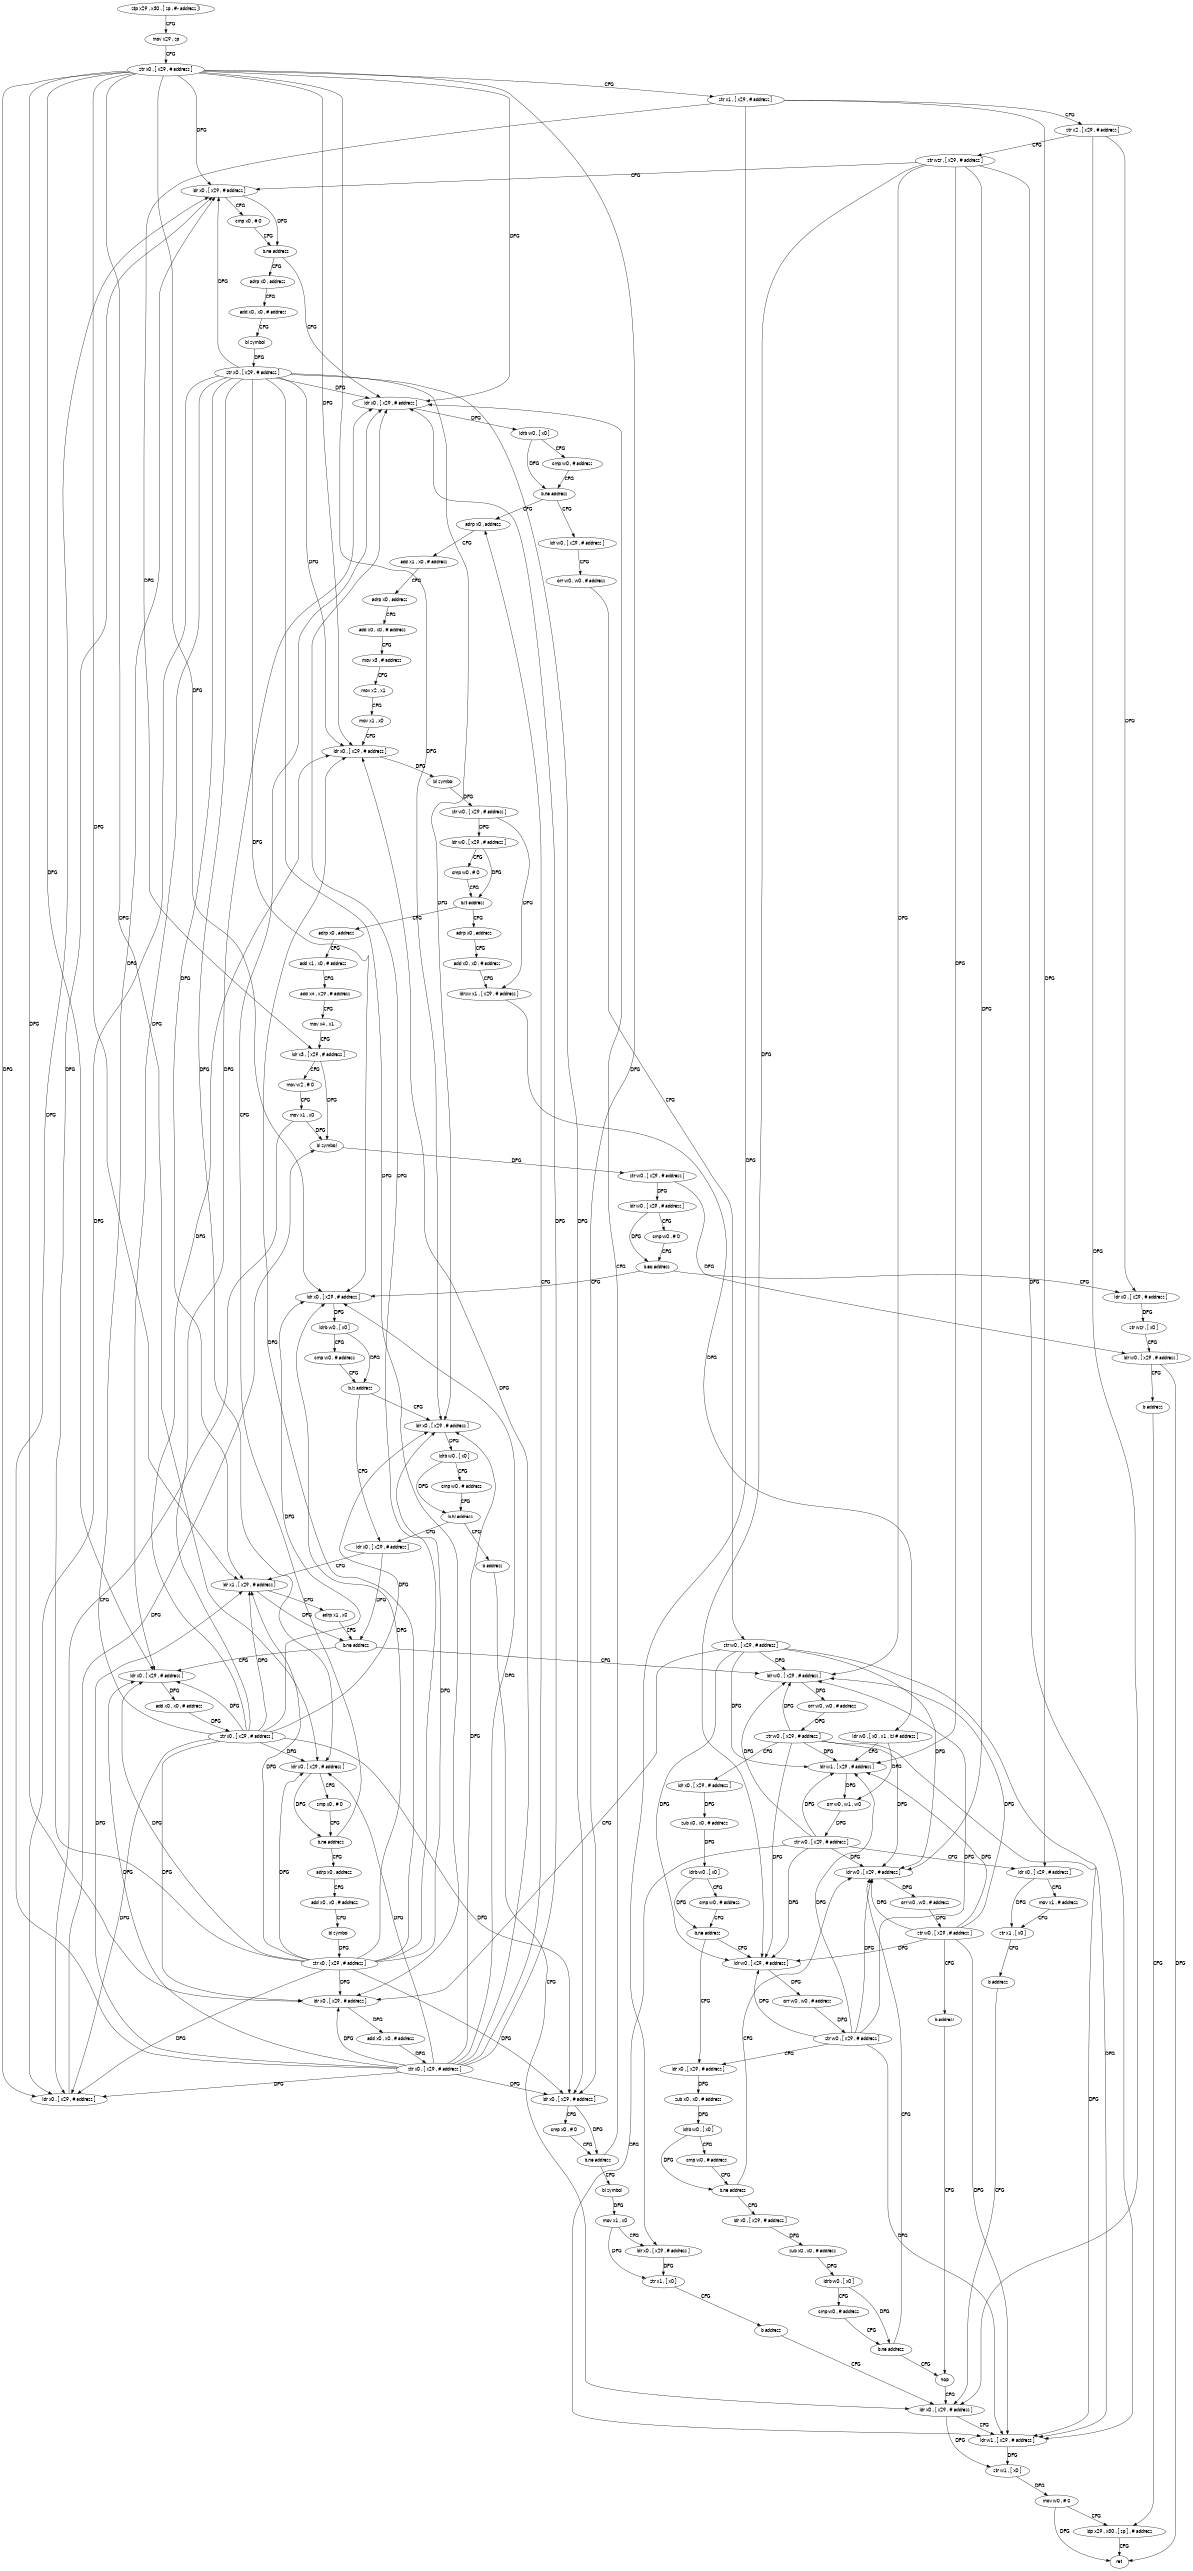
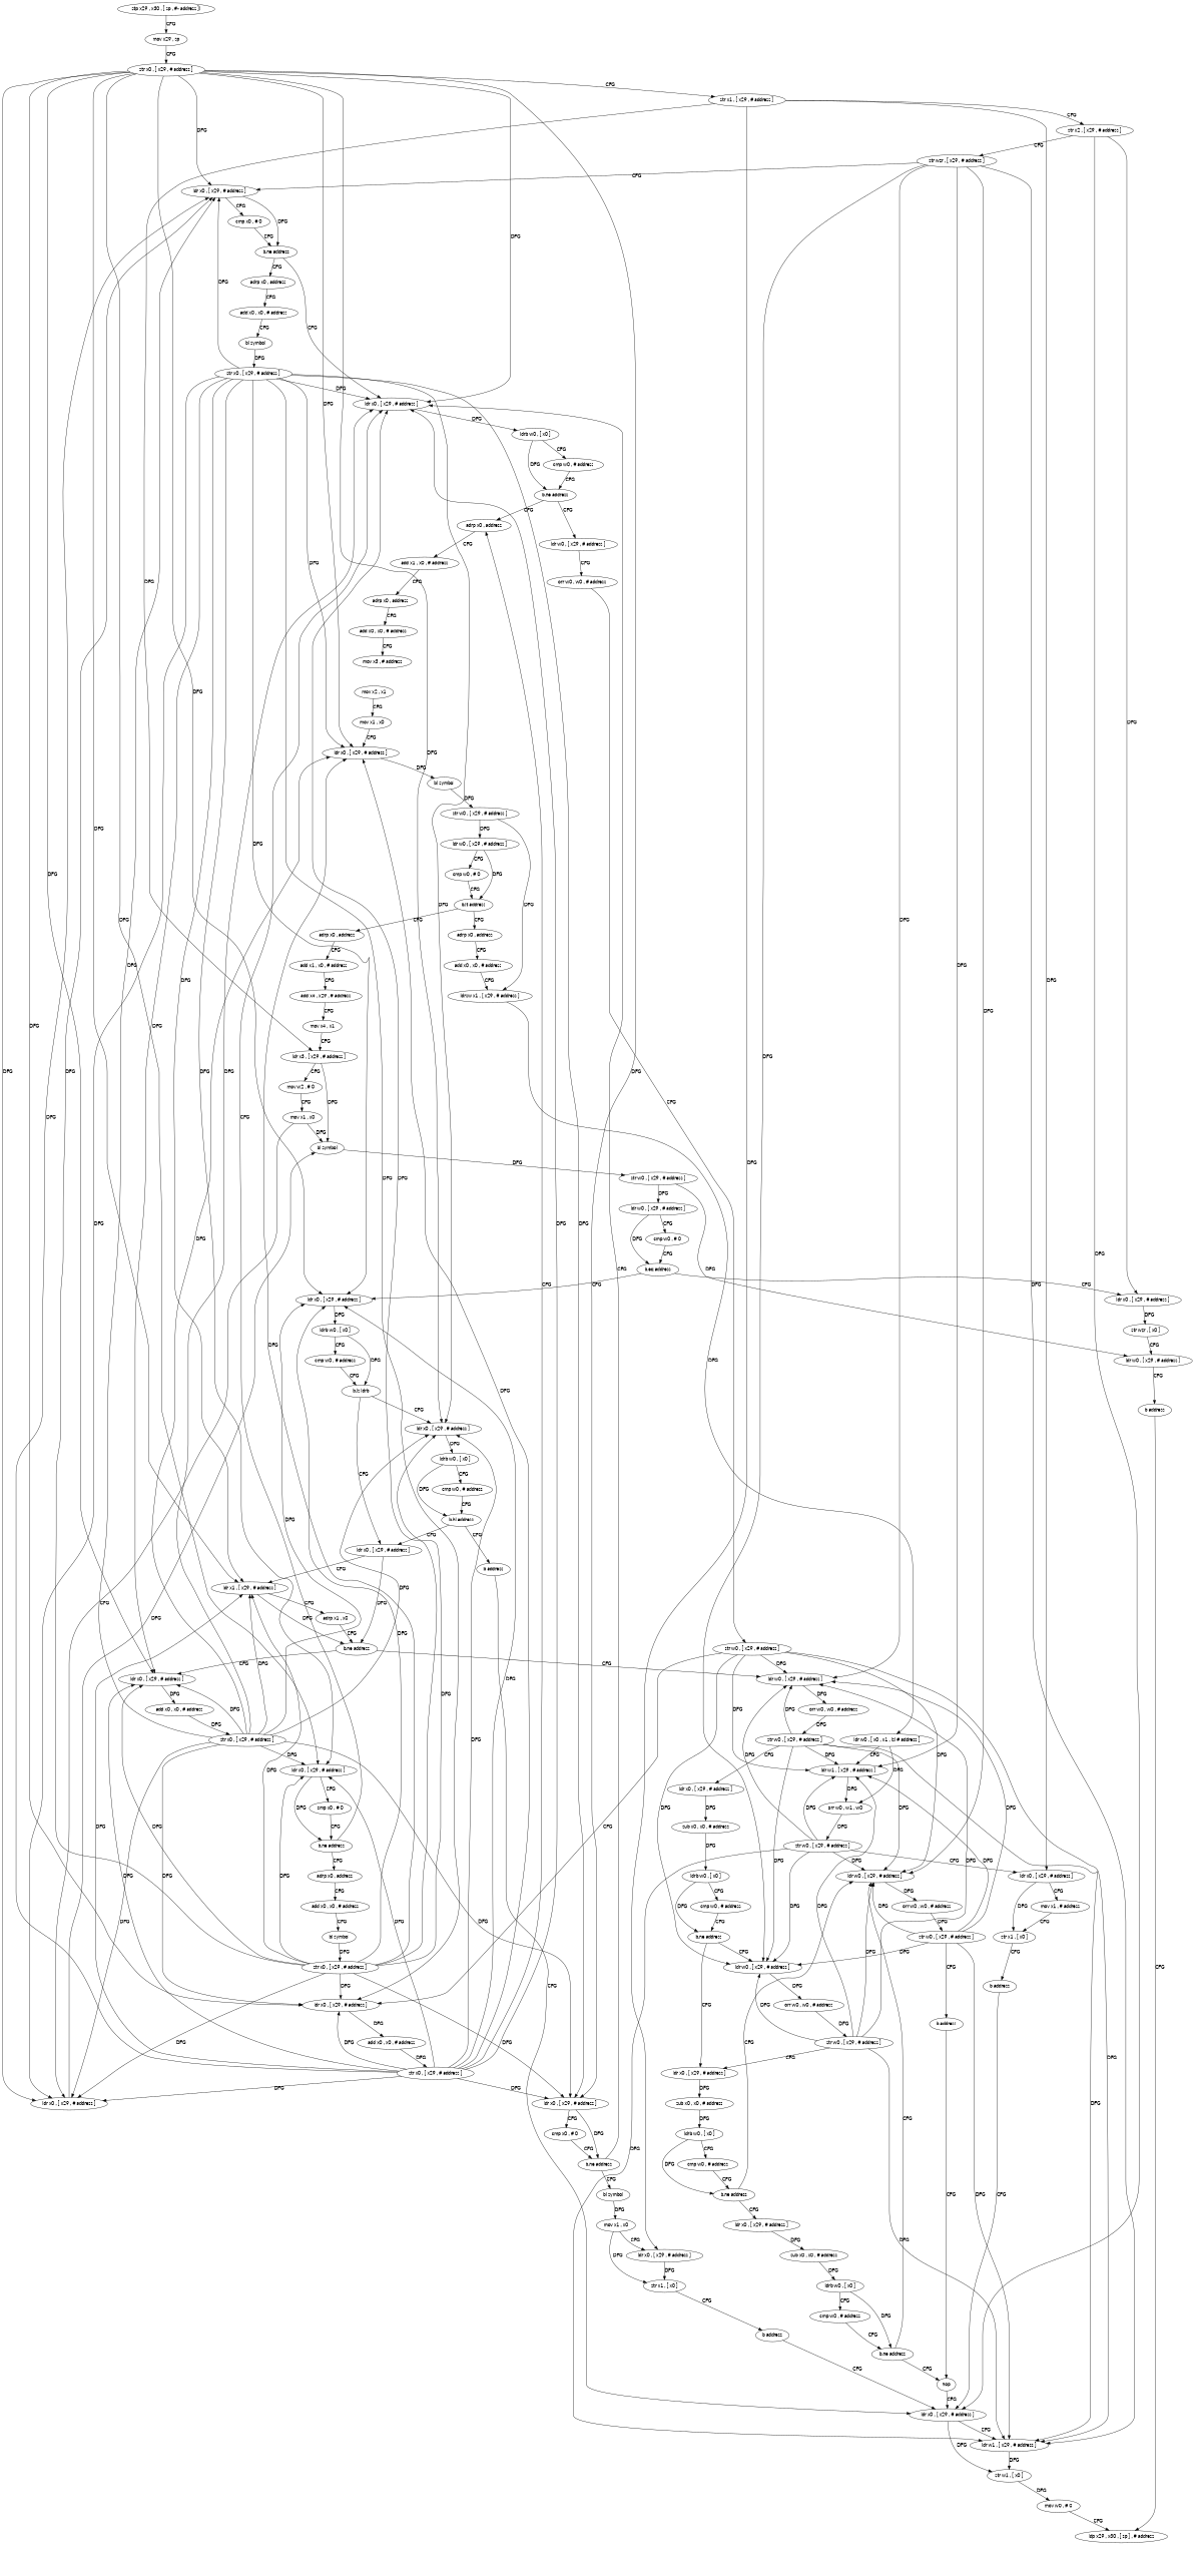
  digraph {
    fontname=Lato
    node [fontname=Lato]
    edge [fontname=Lato]
    n1 [label="stp x29 , x30 , [ sp , #- address ]!"]
    n2 [label="mov x29 , sp"]
    n3 [label="str x0 , [ x29 , # address ]"]
    n4 [label="str x1 , [ x29 , # address ]"]
    n5 [label="ldr x0 , [ x29 , # address ]"]
    n6 [label="ldr x0 , [ x29 , # address ]"]
    n7 [label="ldr x0 , [ x29 , # address ]"]
    n8 [label="ldr x0 , [ x29 , # address ]"]
    n9 [label="ldr x0 , [ x29 , # address ]"]
    n10 [label="ldr x0 , [ x29 , # address ]"]
    n11 [label="ldr x0 , [ x29 , # address ]"]
    n12 [label="ldr x0 , [ x29 , # address ]"]
    n13 [label="ldr x0 , [ x29 , # address ]"]
    n14 [label="ldr x1 , [ x29 , # address ]"]
    n15 [label="ldr x0 , [ x29 , # address ]"]
    n16 [label="str x2 , [ x29 , # address ]"]
    n17 [label="ldr x3 , [ x29 , # address ]"]
    n18 [label="ldr x0 , [ x29 , # address ]"]
    n19 [label="ldr x0 , [ x29 , # address ]"]
    n20 [label="cmp x0 , # 0"]
    n21 [label="b.ne address"]
    n22 [label="ldrb w0 , [ x0 ]"]
    n23 [label="cmp x0 , # 0"]
    n24 [label="b.ne address"]
    n25 [label="bl symbol"]
    n26 [label="add x0 , x0 , # address"]
    n27 [label="cmp x0 , # 0"]
    n28 [label="b.ne address"]
    n29 [label="bl symbol"]
    n30 [label="ldrb w0 , [ x0 ]"]
    n31 [label="ldrb w0 , [ x0 ]"]
    n32 [label="b.ne address"]
    n33 [label="adrp x1 , x0"]
    n34 [label="add x0 , x0 , # address"]
    n35 [label="str wzr , [ x29 , # address ]"]
    n36 [label="ldr x0 , [ x29 , # address ]"]
    n37 [label="ldr x0 , [ x29 , # address ]"]
    n38 [label="mov w2 , # 0"]
    n39 [label="mov x1 , # address"]
    n40 [label="str x1 , [ x0 ]"]
    n41 [label="str x1 , [ x0 ]"]
    n42 [label="ldr w1 , [ x29 , # address ]"]
    n43 [label="ldr w1 , [ x29 , # address ]"]
    n44 [label="ldr w0 , [ x29 , # address ]"]
    n45 [label="ldr w0 , [ x29 , # address ]"]
    n46 [label="ldr w0 , [ x29 , # address ]"]
    n47 [label="str wzr , [ x0 ]"]
    n48 [label="str w1 , [ x0 ]"]
    n49 [label="orr w0 , w1 , w0"]
    n50 [label="orr w0 , w0 , # address"]
    n51 [label="orr w0 , w0 , # address"]
    n52 [label="orr w0 , w0 , # address"]
    n53 [label="adrp x0 , address"]
    n54 [label="add x0 , x0 , # address"]
    n55 [label="cmp w0 , # address"]
    n56 [label="b.ne address"]
    n57 [label="bl symbol"]
    n58 [label="adrp x0 , address"]
    n59 [label="ldr w0 , [ x29 , # address ]"]
    n60 [label="add x1 , x0 , # address"]
    n61 [label="orr w0 , w0 , # address"]
    n62 [label="adrp x0 , address"]
    n63 [label="str w0 , [ x29 , # address ]"]
    n64 [label="str x0 , [ x29 , # address ]"]
    n65 [label="adrp x0 , address"]
    n66 [label="add x0 , x0 , # address"]
    n67 [label="bl symbol"]
    n68 [label="add x0 , x0 , # address"]
    n69 [label="mov x3 , # address"]
    n70 [label="mov x2 , x1"]
    n71 [label="mov x1 , x0"]
    n72 [label="str w0 , [ x29 , # address ]"]
    n73 [label="ldr w0 , [ x29 , # address ]"]
    n74 [label="ldrsw x1 , [ x29 , # address ]"]
    n75 [label="cmp w0 , # 0"]
    n76 [label="b.lt address"]
    n77 [label="ldr w0 , [ x0 , x1 , lsl # address ]"]
    n78 [label="adrp x0 , address"]
    n79 [label="adrp x0 , address"]
    n80 [label="add x1 , x0 , # address"]
    n81 [label="add x0 , x0 , # address"]
    n82 [label="add x4 , x29 , # address"]
    n83 [label="str x0 , [ x29 , # address ]"]
    n84 [label="str x0 , [ x29 , # address ]"]
    n85 [label="bl symbol"]
    n86 [label="mov x1 , x0"]
    n87 [label="mov x4 , x1"]
    n88 [label="mov x1 , x0"]
    n89 [label="str w0 , [ x29 , # address ]"]
    n90 [label="ldr w0 , [ x29 , # address ]"]
    n91 [label="ldr w0 , [ x29 , # address ]"]
    n92 [label="cmp w0 , # 0"]
    n93 [label="b.eq address"]
    n94 [label="b address"]
-   n95 [label=ret]
    n96 [label="cmp w0 , # address"]
-   n97 [label="b.ls address"]
+   n97 [label="b.ls ldrb"]
    n98 [label="str w0 , [ x29 , # address ]"]
    n99 [label="b address"]
    n100 [label="mov w0 , # 0"]
    n101 [label="b address"]
    n102 [label="ldr x0 , [ x29 , # address ]"]
    n103 [label="cmp w0 , # address"]
    n104 [label="b.hi address"]
    n105 [label="ldp x29 , x30 , [ sp ] , # address"]
    n106 [label="str x0 , [ x29 , # address ]"]
    n107 [label="str w0 , [ x29 , # address ]"]
    n108 [label="b address"]
    n109 [label="ldr x0 , [ x29 , # address ]"]
    n110 [label="sub x0 , x0 , # address"]
    n111 [label="ldrb w0 , [ x0 ]"]
    n112 [label="cmp w0 , # address"]
    n113 [label="b.ne address"]
    n114 [label="ldr x0 , [ x29 , # address ]"]
    n115 [label="sub x0 , x0 , # address"]
    n116 [label="ldrb w0 , [ x0 ]"]
    n117 [label="str w0 , [ x29 , # address ]"]
    n118 [label="cmp w0 , # address"]
    n119 [label="b.ne address"]
    n120 [label="ldr x0 , [ x29 , # address ]"]
    n121 [label="sub x0 , x0 , # address"]
    n122 [label="str w0 , [ x29 , # address ]"]
    n123 [label="ldrb w0 , [ x0 ]"]
    n124 [label="b address"]
    n125 [label=nop]
    n126 [label="cmp w0 , # address"]
    n127 [label="b.ne address"]
    n1 -> n2 [label=CFG]
    n2 -> n3 [label=CFG]
    n3 -> n4 [label=CFG]
    n3 -> n5 [label=DFG]
    n3 -> n6 [label=DFG]
    n3 -> n7 [label=DFG]
    n3 -> n8 [label=DFG]
    n3 -> n9 [label=DFG]
    n3 -> n10 [label=DFG]
    n3 -> n11 [label=DFG]
    n3 -> n12 [label=DFG]
    n3 -> n13 [label=DFG]
    n3 -> n14 [label=DFG]
    n3 -> n15 [label=DFG]
    n4 -> n16 [label=CFG]
    n4 -> n17 [label=DFG]
    n4 -> n18 [label=DFG]
    n4 -> n19 [label=DFG]
    n5 -> n20 [label=CFG]
    n5 -> n21 [label=DFG]
    n6 -> n22 [label=DFG]
    n7 -> n23 [label=CFG]
    n7 -> n24 [label=DFG]
    n8 -> n25 [label=DFG]
    n9 -> n26 [label=DFG]
    n10 -> n27 [label=CFG]
    n10 -> n28 [label=DFG]
    n11 -> n29 [label=DFG]
    n12 -> n30 [label=DFG]
    n13 -> n31 [label=DFG]
    n14 -> n32 [label=DFG]
    n14 -> n33 [label=CFG]
    n15 -> n34 [label=DFG]
    n16 -> n35 [label=CFG]
    n16 -> n36 [label=DFG]
    n16 -> n37 [label=DFG]
    n17 -> n29 [label=DFG]
    n17 -> n38 [label=CFG]
    n18 -> n39 [label=CFG]
    n18 -> n40 [label=DFG]
    n19 -> n41 [label=DFG]
    n20 -> n21 [label=CFG]
    n21 -> n6 [label=CFG]
    n21 -> n53 [label=CFG]
    n22 -> n55 [label=CFG]
    n22 -> n56 [label=DFG]
    n23 -> n24 [label=CFG]
    n24 -> n6 [label=CFG]
    n24 -> n65 [label=CFG]
    n25 -> n72 [label=DFG]
    n26 -> n83 [label=DFG]
    n27 -> n28 [label=CFG]
    n28 -> n6 [label=CFG]
    n28 -> n85 [label=CFG]
    n29 -> n89 [label=DFG]
    n30 -> n96 [label=CFG]
    n30 -> n97 [label=DFG]
    n31 -> n103 [label=CFG]
    n31 -> n104 [label=DFG]
    n32 -> n15 [label=CFG]
    n32 -> n44 [label=CFG]
    n33 -> n32 [label=CFG]
    n34 -> n106 [label=DFG]
    n35 -> n5 [label=CFG]
    n35 -> n42 [label=DFG]
    n35 -> n43 [label=DFG]
    n35 -> n44 [label=DFG]
    n35 -> n45 [label=DFG]
    n35 -> n46 [label=DFG]
    n36 -> n47 [label=DFG]
    n37 -> n43 [label=CFG]
    n37 -> n48 [label=DFG]
    n38 -> n88 [label=CFG]
    n39 -> n40 [label=CFG]
    n40 -> n99 [label=CFG]
    n41 -> n101 [label=CFG]
    n42 -> n49 [label=DFG]
    n43 -> n48 [label=DFG]
    n44 -> n50 [label=DFG]
    n45 -> n51 [label=DFG]
    n46 -> n52 [label=DFG]
    n47 -> n91 [label=CFG]
    n48 -> n100 [label=DFG]
    n49 -> n98 [label=DFG]
    n50 -> n107 [label=DFG]
    n51 -> n117 [label=DFG]
    n52 -> n122 [label=DFG]
    n53 -> n54 [label=CFG]
    n54 -> n57 [label=CFG]
    n55 -> n56 [label=CFG]
    n56 -> n58 [label=CFG]
    n56 -> n59 [label=CFG]
    n57 -> n64 [label=DFG]
    n58 -> n60 [label=CFG]
    n59 -> n61 [label=CFG]
    n60 -> n62 [label=CFG]
    n61 -> n63 [label=CFG]
    n62 -> n68 [label=CFG]
    n63 -> n9 [label=CFG]
    n63 -> n42 [label=DFG]
    n63 -> n43 [label=DFG]
    n63 -> n44 [label=DFG]
    n63 -> n45 [label=DFG]
    n63 -> n46 [label=DFG]
    n64 -> n5 [label=DFG]
    n64 -> n6 [label=DFG]
    n64 -> n7 [label=DFG]
    n64 -> n8 [label=DFG]
    n64 -> n9 [label=DFG]
    n64 -> n10 [label=DFG]
    n64 -> n11 [label=DFG]
    n64 -> n12 [label=DFG]
    n64 -> n13 [label=DFG]
    n64 -> n14 [label=DFG]
    n64 -> n15 [label=DFG]
    n65 -> n66 [label=CFG]
    n66 -> n67 [label=CFG]
    n67 -> n84 [label=DFG]
    n68 -> n69 [label=CFG]
-   n69 -> n70 [label=CFG]
    n70 -> n71 [label=CFG]
    n71 -> n8 [label=CFG]
    n72 -> n73 [label=DFG]
    n72 -> n74 [label=DFG]
    n73 -> n75 [label=CFG]
    n73 -> n76 [label=DFG]
    n74 -> n77 [label=DFG]
    n75 -> n76 [label=CFG]
    n76 -> n78 [label=CFG]
    n76 -> n79 [label=CFG]
    n77 -> n42 [label=CFG]
    n77 -> n49 [label=DFG]
    n78 -> n80 [label=CFG]
    n79 -> n81 [label=CFG]
    n80 -> n82 [label=CFG]
    n81 -> n74 [label=CFG]
    n82 -> n87 [label=CFG]
    n83 -> n5 [label=DFG]
    n83 -> n6 [label=DFG]
    n83 -> n7 [label=DFG]
    n83 -> n8 [label=DFG]
    n83 -> n9 [label=DFG]
    n83 -> n10 [label=DFG]
    n83 -> n11 [label=DFG]
    n83 -> n12 [label=DFG]
    n83 -> n13 [label=DFG]
    n83 -> n14 [label=DFG]
    n83 -> n15 [label=DFG]
    n83 -> n58 [label=CFG]
    n84 -> n5 [label=DFG]
    n84 -> n6 [label=DFG]
    n84 -> n7 [label=DFG]
    n84 -> n8 [label=DFG]
    n84 -> n9 [label=DFG]
    n84 -> n10 [label=DFG]
    n84 -> n11 [label=DFG]
    n84 -> n12 [label=DFG]
    n84 -> n13 [label=DFG]
    n84 -> n14 [label=DFG]
    n84 -> n15 [label=DFG]
    n85 -> n86 [label=DFG]
    n86 -> n19 [label=CFG]
    n86 -> n41 [label=DFG]
    n87 -> n17 [label=CFG]
    n88 -> n11 [label=CFG]
    n88 -> n29 [label=DFG]
    n89 -> n90 [label=DFG]
    n89 -> n91 [label=DFG]
    n90 -> n92 [label=CFG]
    n90 -> n93 [label=DFG]
    n91 -> n94 [label=CFG]
-   n91 -> n95 [label=DFG]
    n92 -> n93 [label=CFG]
    n93 -> n12 [label=CFG]
    n93 -> n36 [label=CFG]
    n94 -> n105 [label=CFG]
    n96 -> n97 [label=CFG]
    n97 -> n13 [label=CFG]
    n97 -> n102 [label=CFG]
    n98 -> n18 [label=CFG]
    n98 -> n42 [label=DFG]
    n98 -> n43 [label=DFG]
    n98 -> n44 [label=DFG]
    n98 -> n45 [label=DFG]
    n98 -> n46 [label=DFG]
    n99 -> n37 [label=CFG]
-   n100 -> n95 [label=DFG]
    n100 -> n105 [label=CFG]
    n101 -> n37 [label=CFG]
    n102 -> n14 [label=CFG]
    n102 -> n32 [label=DFG]
    n103 -> n104 [label=CFG]
    n104 -> n102 [label=CFG]
    n104 -> n108 [label=CFG]
-   n105 -> n95 [label=CFG]
    n106 -> n5 [label=DFG]
    n106 -> n6 [label=DFG]
    n106 -> n7 [label=DFG]
    n106 -> n8 [label=DFG]
    n106 -> n9 [label=DFG]
    n106 -> n10 [label=DFG]
    n106 -> n11 [label=DFG]
    n106 -> n12 [label=DFG]
    n106 -> n13 [label=DFG]
    n106 -> n14 [label=DFG]
    n106 -> n15 [label=DFG]
    n107 -> n42 [label=DFG]
    n107 -> n43 [label=DFG]
    n107 -> n44 [label=DFG]
    n107 -> n45 [label=DFG]
    n107 -> n46 [label=DFG]
    n107 -> n109 [label=CFG]
    n108 -> n37 [label=CFG]
    n109 -> n110 [label=DFG]
    n110 -> n111 [label=DFG]
    n111 -> n112 [label=CFG]
    n111 -> n113 [label=DFG]
    n112 -> n113 [label=CFG]
    n113 -> n45 [label=CFG]
    n113 -> n114 [label=CFG]
    n114 -> n115 [label=DFG]
    n115 -> n116 [label=DFG]
    n116 -> n118 [label=CFG]
    n116 -> n119 [label=DFG]
    n117 -> n42 [label=DFG]
    n117 -> n43 [label=DFG]
    n117 -> n44 [label=DFG]
    n117 -> n45 [label=DFG]
    n117 -> n46 [label=DFG]
    n117 -> n114 [label=CFG]
    n118 -> n119 [label=CFG]
    n119 -> n46 [label=CFG]
    n119 -> n120 [label=CFG]
    n120 -> n121 [label=DFG]
    n121 -> n123 [label=DFG]
    n122 -> n42 [label=DFG]
    n122 -> n43 [label=DFG]
    n122 -> n44 [label=DFG]
    n122 -> n45 [label=DFG]
    n122 -> n46 [label=DFG]
    n122 -> n124 [label=CFG]
    n123 -> n126 [label=CFG]
    n123 -> n127 [label=DFG]
    n124 -> n125 [label=CFG]
    n125 -> n37 [label=CFG]
    n126 -> n127 [label=CFG]
    n127 -> n46 [label=CFG]
    n127 -> n125 [label=CFG]
  }
